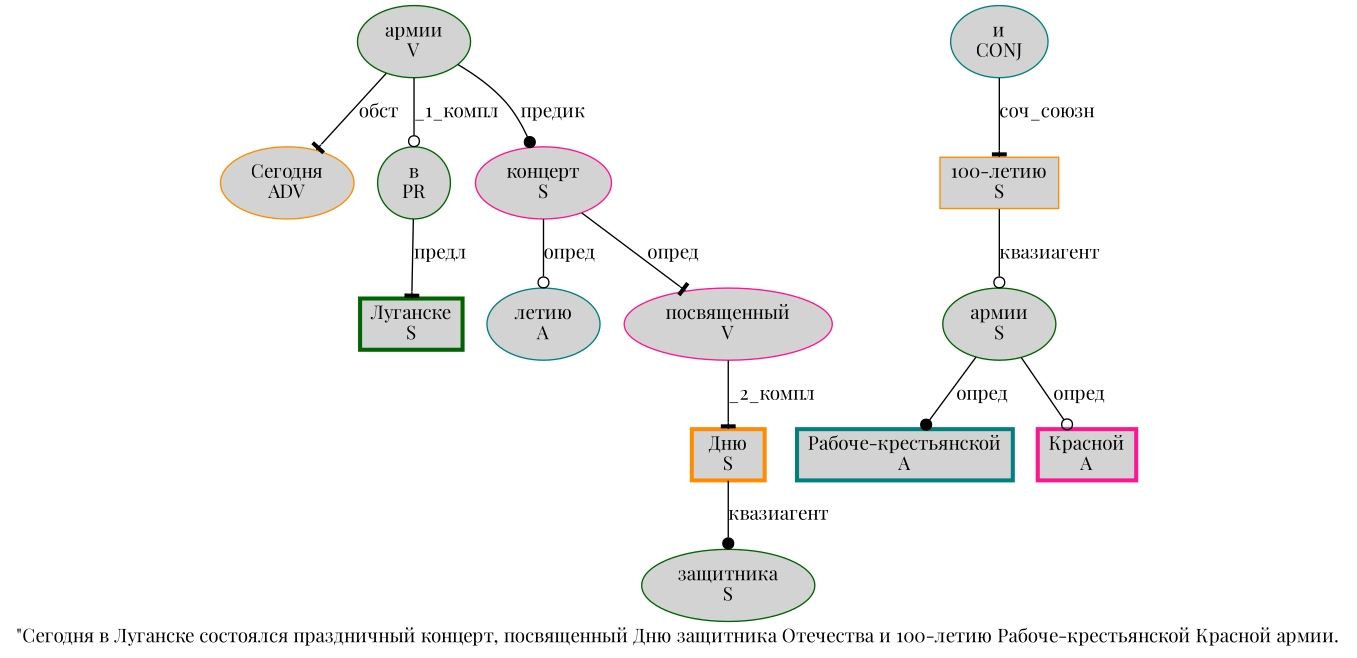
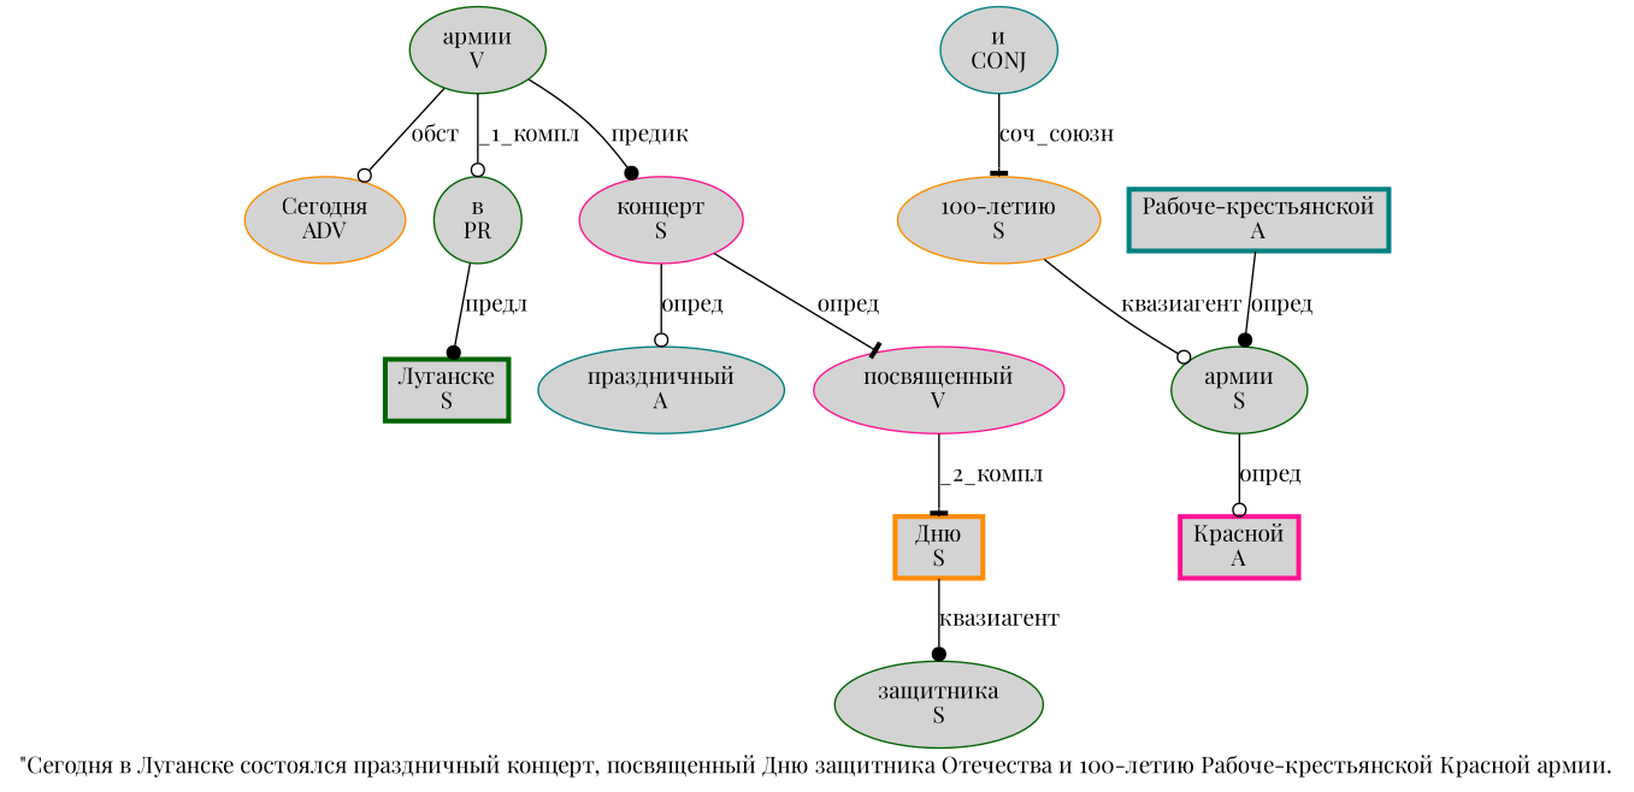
  digraph {
    fontname="Playfair Display"
    label="\"Сегодня в Луганске состоялся праздничный концерт, посвященный Дню защитника Отечества и 100-летию Рабоче-крестьянской Красной армии."
    node [color=darkgreen fillcolor=lightgray fontname="Playfair Display" penwidth=1 shape=ellipse style=filled]
    edge [arrowhead=odot fontname="Playfair Display"]
    n1 [color=darkorange label="Сегодня\nADV"]
    n2 [label="в\nPR"]
    n3 [label="Луганске\nS" penwidth=3 shape=box]
    n4 [label="армии\nV"]
    n5 [color=deeppink label="концерт\nS"]
-   n6 [color=teal label="летию\nA"]
+   n6 [color=teal label="праздничный\nA"]
    n7 [color=deeppink label="посвященный\nV"]
    n8 [color=darkorange label="Дню\nS" penwidth=3 shape=box]
    n9 [label="защитника\nS"]
    n10 [color=teal label="и\nCONJ"]
-   n11 [color=darkorange label="100-летию\nS" shape=box]
+   n11 [color=darkorange label="100-летию\nS"]
    n12 [label="армии\nS"]
    n13 [color=teal label="Рабоче-крестьянской\nA" penwidth=3 shape=box]
    n14 [color=deeppink label="Красной\nA" penwidth=3 shape=box]
-   n2 -> n3 [arrowhead=tee label="предл"]
-   n4 -> n1 [arrowhead=tee label="обст"]
+   n2 -> n3 [arrowhead=dot label="предл"]
+   n4 -> n1 [label="обст"]
    n4 -> n2 [label="_1_компл"]
    n4 -> n5 [arrowhead=dot label="предик"]
    n5 -> n6 [label="опред"]
    n5 -> n7 [arrowhead=tee label="опред"]
    n7 -> n8 [arrowhead=tee label="_2_компл"]
    n8 -> n9 [arrowhead=dot label="квазиагент"]
    n10 -> n11 [arrowhead=tee label="соч_союзн"]
    n11 -> n12 [label="квазиагент"]
-   n12 -> n13 [arrowhead=dot label="опред"]
+   n13 -> n12 [arrowhead=dot label="опред"]
    n12 -> n14 [label="опред"]
  }
